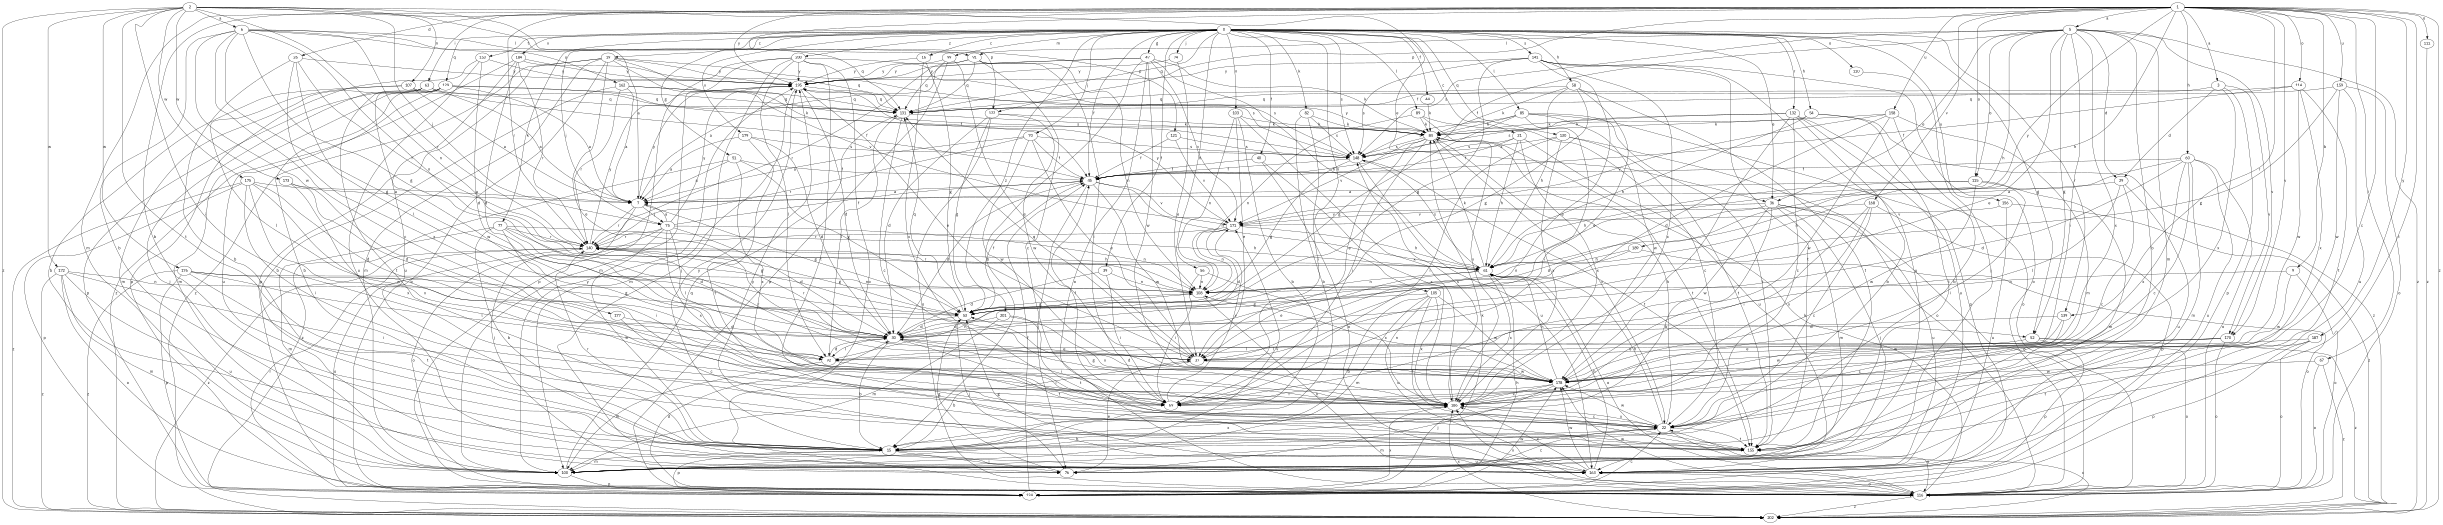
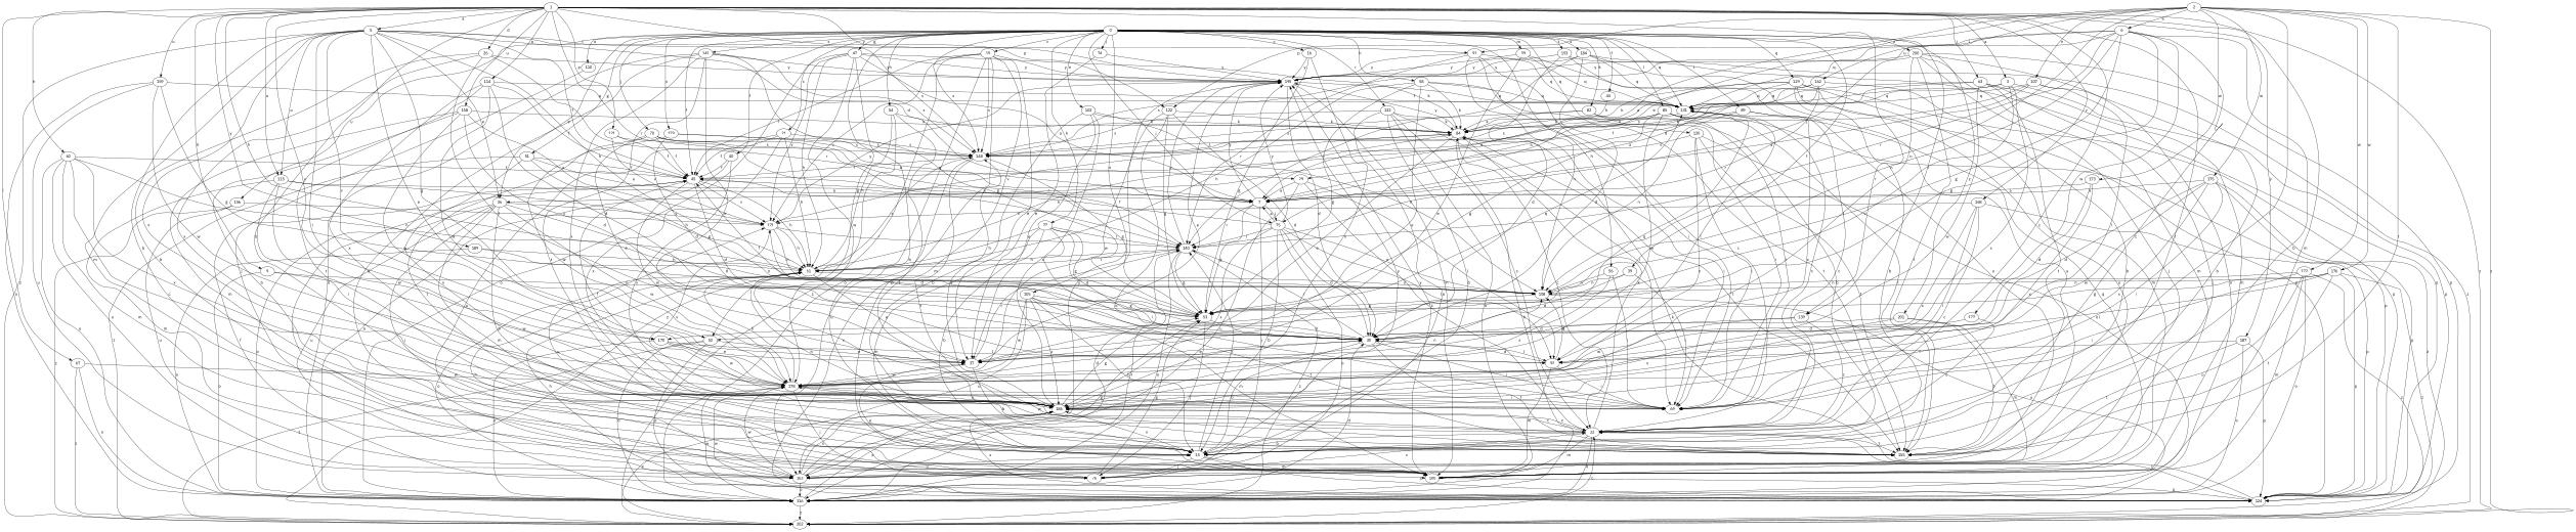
  strict digraph {
    fontname="IBM Plex Sans"
    node [fontname="IBM Plex Sans"]
    edge [fontname="IBM Plex Sans"]
    0
    16
    19
    21
    36
    39
    40
    44
    45
    47
    51
    52
    54
    56
    58
    70
    74
    75
    77
    82
    85
    89
    99
    103
    105
    110
    129
    130
    131
    132
    139
    141
    148
    153
    156
    179
    184
    200
    201
    195
    186
    53
    100
    202
    124
    37
    116
    171
    61
    163
    15
    76
    178
    30
    69
    108
    84
    7
    155
    140
    92
    22
    1
    3
    5
    9
    26
    60
    63
    67
-   111
    114
    115
    121
    122
    158
    159
    168
    170
    187
    189
    29
    91
    2
    6
    107
    172
    173
    175
    176
    162
    177
    0 -> 16 [label=c]
    0 -> 19 [label=c]
    0 -> 21 [label=c]
    0 -> 36 [label=e]
    0 -> 39 [label=f]
    0 -> 40 [label=f]
    0 -> 44 [label=f]
    0 -> 45 [label=f]
    0 -> 47 [label=g]
    0 -> 51 [label=g]
    0 -> 52 [label=g]
    0 -> 54 [label=h]
    0 -> 56 [label=h]
    0 -> 58 [label=h]
    0 -> 70 [label=j]
    0 -> 74 [label=j]
    0 -> 75 [label=j]
    0 -> 77 [label=k]
    0 -> 82 [label=k]
    0 -> 85 [label=l]
    0 -> 89 [label=l]
    0 -> 99 [label=m]
    0 -> 103 [label=n]
    0 -> 105 [label=n]
    0 -> 110 [label=o]
    0 -> 129 [label=q]
    0 -> 130 [label=q]
    0 -> 131 [label=q]
    0 -> 132 [label=r]
    0 -> 139 [label=r]
    0 -> 141 [label=s]
    0 -> 148 [label=s]
    0 -> 153 [label=t]
    0 -> 156 [label=u]
    0 -> 179 [label=x]
    0 -> 184 [label=x]
    0 -> 200 [label=z]
    0 -> 201 [label=z]
    16 -> 195 [label=y]
    16 -> 186 [label=x]
    16 -> 53 [label=g]
    19 -> 45 [label=f]
    19 -> 148 [label=s]
    19 -> 195 [label=y]
    19 -> 100 [label=m]
    19 -> 202 [label=z]
    19 -> 124 [label=p]
    19 -> 37 [label=e]
    19 -> 116 [label=o]
    19 -> 171 [label=v]
    21 -> 45 [label=f]
    21 -> 148 [label=s]
    21 -> 186 [label=x]
    21 -> 61 [label=h]
    21 -> 163 [label=u]
    36 -> 100 [label=m]
    36 -> 116 [label=o]
    36 -> 171 [label=v]
    36 -> 163 [label=u]
    36 -> 15 [label=b]
    36 -> 76 [label=j]
    36 -> 178 [label=w]
    36 -> 30 [label=d]
    39 -> 30 [label=d]
    39 -> 69 [label=i]
    39 -> 108 [label=n]
    40 -> 45 [label=f]
    40 -> 186 [label=x]
    40 -> 116 [label=o]
    44 -> 84 [label=k]
    45 -> 171 [label=v]
    45 -> 61 [label=h]
    45 -> 76 [label=j]
    45 -> 178 [label=w]
    45 -> 30 [label=d]
    45 -> 7 [label=a]
    47 -> 195 [label=y]
    47 -> 116 [label=o]
    47 -> 171 [label=v]
    47 -> 61 [label=h]
    47 -> 15 [label=b]
    47 -> 178 [label=w]
    47 -> 84 [label=k]
    47 -> 7 [label=a]
    51 -> 45 [label=f]
    51 -> 186 [label=x]
    51 -> 53 [label=g]
    51 -> 202 [label=z]
    51 -> 7 [label=a]
    52 -> 202 [label=z]
    52 -> 124 [label=p]
    52 -> 37 [label=e]
    52 -> 116 [label=o]
    54 -> 202 [label=z]
    54 -> 61 [label=h]
    54 -> 84 [label=k]
    54 -> 155 [label=t]
    56 -> 186 [label=x]
    56 -> 69 [label=i]
    56 -> 108 [label=n]
    58 -> 131 [label=q]
    58 -> 53 [label=g]
    58 -> 37 [label=e]
    58 -> 61 [label=h]
    58 -> 84 [label=k]
    58 -> 155 [label=t]
    70 -> 45 [label=f]
    70 -> 148 [label=s]
    70 -> 37 [label=e]
    70 -> 178 [label=w]
    70 -> 7 [label=a]
    70 -> 140 [label=r]
    74 -> 195 [label=y]
    74 -> 37 [label=e]
    75 -> 45 [label=f]
    75 -> 195 [label=y]
    75 -> 186 [label=x]
    75 -> 116 [label=o]
    75 -> 15 [label=b]
    75 -> 30 [label=d]
    75 -> 108 [label=n]
    75 -> 7 [label=a]
    75 -> 140 [label=r]
    75 -> 92 [label=l]
    77 -> 53 [label=g]
    77 -> 100 [label=m]
    77 -> 61 [label=h]
    77 -> 15 [label=b]
    77 -> 30 [label=d]
    77 -> 69 [label=i]
    77 -> 140 [label=r]
    82 -> 148 [label=s]
    82 -> 15 [label=b]
    82 -> 69 [label=i]
    82 -> 84 [label=k]
    85 -> 148 [label=s]
    85 -> 53 [label=g]
    85 -> 124 [label=p]
    85 -> 178 [label=w]
    85 -> 69 [label=i]
    85 -> 84 [label=k]
    85 -> 155 [label=t]
    89 -> 186 [label=x]
    89 -> 108 [label=n]
    89 -> 84 [label=k]
    89 -> 22 [label=c]
    99 -> 131 [label=q]
    99 -> 195 [label=y]
    99 -> 124 [label=p]
    99 -> 37 [label=e]
    103 -> 186 [label=x]
    103 -> 37 [label=e]
    103 -> 15 [label=b]
    103 -> 108 [label=n]
    103 -> 84 [label=k]
    105 -> 186 [label=x]
    105 -> 53 [label=g]
    105 -> 100 [label=m]
    105 -> 163 [label=u]
    105 -> 15 [label=b]
    105 -> 178 [label=w]
    105 -> 155 [label=t]
    110 -> 76 [label=j]
    129 -> 131 [label=q]
    129 -> 100 [label=m]
    129 -> 124 [label=p]
    129 -> 163 [label=u]
    129 -> 15 [label=b]
    129 -> 84 [label=k]
    129 -> 7 [label=a]
    130 -> 148 [label=s]
    130 -> 186 [label=x]
    130 -> 116 [label=o]
    130 -> 69 [label=i]
    130 -> 155 [label=t]
    131 -> 84 [label=k]
    131 -> 92 [label=l]
    131 -> 22 [label=c]
    132 -> 148 [label=s]
    132 -> 116 [label=o]
    132 -> 163 [label=u]
    132 -> 15 [label=b]
    132 -> 69 [label=i]
    132 -> 84 [label=k]
    132 -> 22 [label=c]
    139 -> 178 [label=w]
    139 -> 30 [label=d]
    139 -> 22 [label=c]
    141 -> 148 [label=s]
    141 -> 195 [label=y]
    141 -> 186 [label=x]
    141 -> 53 [label=g]
    141 -> 37 [label=e]
    141 -> 116 [label=o]
    141 -> 163 [label=u]
    141 -> 155 [label=t]
    148 -> 45 [label=f]
    148 -> 53 [label=g]
    148 -> 163 [label=u]
    148 -> 155 [label=t]
    153 -> 195 [label=y]
    153 -> 124 [label=p]
    153 -> 163 [label=u]
    153 -> 30 [label=d]
    156 -> 202 [label=z]
    156 -> 171 [label=v]
    156 -> 163 [label=u]
    179 -> 148 [label=s]
    179 -> 30 [label=d]
    179 -> 7 [label=a]
    179 -> 155 [label=t]
    184 -> 131 [label=q]
    184 -> 195 [label=y]
    184 -> 202 [label=z]
    184 -> 163 [label=u]
    184 -> 30 [label=d]
    184 -> 140 [label=r]
    200 -> 148 [label=s]
    200 -> 195 [label=y]
    200 -> 100 [label=m]
    200 -> 124 [label=p]
    200 -> 116 [label=o]
    200 -> 76 [label=j]
    200 -> 155 [label=t]
    200 -> 92 [label=l]
    201 -> 186 [label=x]
    201 -> 100 [label=m]
    201 -> 30 [label=d]
    201 -> 155 [label=t]
    195 -> 131 [label=q]
    195 -> 100 [label=m]
    195 -> 37 [label=e]
    195 -> 30 [label=d]
    186 -> 148 [label=s]
    186 -> 53 [label=g]
    186 -> 22 [label=c]
    53 -> 45 [label=f]
    53 -> 131 [label=q]
    53 -> 76 [label=j]
    53 -> 30 [label=d]
    100 -> 131 [label=q]
    100 -> 195 [label=y]
    100 -> 124 [label=p]
    100 -> 171 [label=v]
    202 -> 186 [label=x]
    202 -> 22 [label=c]
    124 -> 45 [label=f]
    124 -> 186 [label=x]
    124 -> 61 [label=h]
    124 -> 178 [label=w]
    124 -> 84 [label=k]
    124 -> 22 [label=c]
    37 -> 131 [label=q]
    37 -> 15 [label=b]
    37 -> 178 [label=w]
    37 -> 140 [label=r]
    116 -> 186 [label=x]
    116 -> 202 [label=z]
    116 -> 178 [label=w]
    116 -> 30 [label=d]
    116 -> 84 [label=k]
    116 -> 140 [label=r]
    171 -> 195 [label=y]
    171 -> 61 [label=h]
    171 -> 30 [label=d]
    171 -> 108 [label=n]
    171 -> 140 [label=r]
    61 -> 148 [label=s]
    61 -> 186 [label=x]
    61 -> 37 [label=e]
    61 -> 116 [label=o]
    61 -> 108 [label=n]
    61 -> 84 [label=k]
    61 -> 140 [label=r]
    163 -> 195 [label=y]
    163 -> 186 [label=x]
    163 -> 53 [label=g]
    163 -> 116 [label=o]
    163 -> 61 [label=h]
    163 -> 178 [label=w]
    15 -> 195 [label=y]
    15 -> 186 [label=x]
    15 -> 100 [label=m]
    15 -> 124 [label=p]
    15 -> 163 [label=u]
    15 -> 76 [label=j]
    15 -> 140 [label=r]
    76 -> 53 [label=g]
    76 -> 37 [label=e]
    76 -> 22 [label=c]
    178 -> 186 [label=x]
    178 -> 61 [label=h]
    178 -> 76 [label=j]
    178 -> 30 [label=d]
    178 -> 69 [label=i]
    178 -> 108 [label=n]
    30 -> 37 [label=e]
    30 -> 15 [label=b]
    30 -> 69 [label=i]
    30 -> 155 [label=t]
    30 -> 140 [label=r]
    30 -> 92 [label=l]
    69 -> 45 [label=f]
    69 -> 171 [label=v]
    108 -> 53 [label=g]
    108 -> 116 [label=o]
    84 -> 148 [label=s]
    84 -> 195 [label=y]
    84 -> 37 [label=e]
    84 -> 171 [label=v]
    84 -> 69 [label=i]
    84 -> 155 [label=t]
    84 -> 22 [label=c]
    7 -> 75 [label=j]
    7 -> 195 [label=y]
    7 -> 53 [label=g]
    7 -> 76 [label=j]
    7 -> 140 [label=r]
    140 -> 195 [label=y]
    140 -> 53 [label=g]
    140 -> 202 [label=z]
    140 -> 116 [label=o]
    140 -> 61 [label=h]
    92 -> 100 [label=m]
    92 -> 30 [label=d]
    92 -> 69 [label=i]
    92 -> 108 [label=n]
    22 -> 186 [label=x]
    22 -> 100 [label=m]
    22 -> 116 [label=o]
    22 -> 61 [label=h]
    22 -> 15 [label=b]
    22 -> 178 [label=w]
    22 -> 84 [label=k]
    22 -> 155 [label=t]
    1 -> 139 [label=r]
    1 -> 195 [label=y]
    1 -> 100 [label=m]
    1 -> 202 [label=z]
    1 -> 61 [label=h]
    1 -> 15 [label=b]
    1 -> 155 [label=t]
    1 -> 140 [label=r]
    1 -> 22 [label=c]
    1 -> 3 [label=a]
    1 -> 5 [label=a]
    1 -> 9 [label=b]
    1 -> 26 [label=d]
    1 -> 60 [label=h]
    1 -> 63 [label=i]
    1 -> 67 [label=i]
-   1 -> 111 [label=o]
    1 -> 114 [label=o]
    1 -> 115 [label=o]
    1 -> 121 [label=p]
    1 -> 122 [label=p]
    1 -> 158 [label=u]
    1 -> 159 [label=u]
    1 -> 168 [label=v]
    1 -> 170 [label=v]
    1 -> 187 [label=y]
    1 -> 189 [label=y]
    3 -> 131 [label=q]
    3 -> 186 [label=x]
    3 -> 124 [label=p]
    3 -> 170 [label=v]
    3 -> 29 [label=d]
    5 -> 36 [label=e]
    5 -> 45 [label=f]
    5 -> 52 [label=g]
    5 -> 148 [label=s]
    5 -> 186 [label=x]
    5 -> 100 [label=m]
    5 -> 202 [label=z]
    5 -> 37 [label=e]
    5 -> 61 [label=h]
    5 -> 15 [label=b]
    5 -> 69 [label=i]
    5 -> 115 [label=o]
    5 -> 170 [label=v]
    5 -> 29 [label=d]
    5 -> 91 [label=l]
    9 -> 116 [label=o]
    9 -> 178 [label=w]
    9 -> 108 [label=n]
    26 -> 195 [label=y]
    26 -> 186 [label=x]
    26 -> 15 [label=b]
    26 -> 140 [label=r]
    26 -> 92 [label=l]
    60 -> 45 [label=f]
    60 -> 186 [label=x]
    60 -> 100 [label=m]
    60 -> 116 [label=o]
    60 -> 163 [label=u]
-   60 -> 30 [label=d]
+   114 -> 30 [label=d]
    60 -> 108 [label=n]
    60 -> 22 [label=c]
    63 -> 131 [label=q]
    63 -> 100 [label=m]
    63 -> 76 [label=j]
    63 -> 178 [label=w]
    63 -> 7 [label=a]
    63 -> 155 [label=t]
    67 -> 202 [label=z]
    67 -> 116 [label=o]
    67 -> 178 [label=w]
-   111 -> 202 [label=z]
    114 -> 45 [label=f]
    114 -> 131 [label=f]
    114 -> 186 [label=x]
    114 -> 178 [label=w]
    114 -> 155 [label=t]
    115 -> 100 [label=m]
    115 -> 61 [label=h]
    115 -> 178 [label=w]
    115 -> 69 [label=i]
    115 -> 7 [label=a]
    121 -> 45 [label=f]
    121 -> 148 [label=s]
    121 -> 171 [label=v]
    122 -> 53 [label=g]
    122 -> 116 [label=o]
    122 -> 178 [label=w]
    122 -> 30 [label=d]
    122 -> 84 [label=k]
    158 -> 100 [label=m]
    158 -> 171 [label=v]
    158 -> 15 [label=b]
    158 -> 178 [label=w]
    158 -> 30 [label=d]
    158 -> 84 [label=k]
    159 -> 131 [label=q]
    159 -> 53 [label=g]
    159 -> 116 [label=o]
    159 -> 163 [label=u]
    159 -> 178 [label=w]
    168 -> 186 [label=x]
    168 -> 124 [label=p]
    168 -> 171 [label=v]
    168 -> 69 [label=i]
    168 -> 22 [label=c]
    170 -> 37 [label=e]
    170 -> 116 [label=o]
    170 -> 178 [label=w]
    170 -> 92 [label=l]
    187 -> 124 [label=p]
    187 -> 116 [label=o]
    187 -> 155 [label=t]
    187 -> 92 [label=l]
    189 -> 116 [label=o]
    189 -> 61 [label=h]
    189 -> 108 [label=n]
    29 -> 163 [label=u]
    29 -> 7 [label=a]
    29 -> 92 [label=l]
    29 -> 22 [label=c]
    91 -> 131 [label=q]
    91 -> 195 [label=y]
    91 -> 69 [label=i]
    91 -> 108 [label=n]
    91 -> 140 [label=r]
    91 -> 22 [label=c]
    2 -> 36 [label=e]
    2 -> 75 [label=j]
    2 -> 202 [label=z]
    2 -> 69 [label=i]
    2 -> 108 [label=n]
    2 -> 7 [label=a]
    2 -> 155 [label=t]
    2 -> 122 [label=p]
    2 -> 6 [label=a]
    2 -> 107 [label=n]
    2 -> 172 [label=w]
    2 -> 173 [label=w]
    2 -> 175 [label=w]
    2 -> 176 [label=w]
    6 -> 52 [label=g]
    6 -> 131 [label=q]
    6 -> 53 [label=g]
    6 -> 15 [label=b]
    6 -> 108 [label=n]
    6 -> 140 [label=r]
    6 -> 22 [label=c]
    6 -> 91 [label=l]
    6 -> 162 [label=u]
    6 -> 177 [label=w]
    107 -> 45 [label=f]
    107 -> 131 [label=q]
    107 -> 15 [label=b]
    107 -> 7 [label=a]
    107 -> 92 [label=l]
    172 -> 100 [label=m]
    172 -> 202 [label=z]
    172 -> 116 [label=o]
    172 -> 163 [label=u]
    172 -> 69 [label=i]
    172 -> 108 [label=n]
    173 -> 186 [label=x]
    173 -> 30 [label=d]
    173 -> 7 [label=a]
    175 -> 186 [label=x]
    175 -> 202 [label=z]
    175 -> 124 [label=p]
    175 -> 178 [label=w]
    175 -> 30 [label=d]
    175 -> 69 [label=i]
    175 -> 7 [label=a]
    176 -> 53 [label=g]
    176 -> 202 [label=z]
    176 -> 124 [label=p]
    176 -> 108 [label=n]
    176 -> 155 [label=t]
    176 -> 92 [label=l]
    162 -> 131 [label=q]
    162 -> 148 [label=s]
    162 -> 15 [label=b]
    162 -> 7 [label=a]
    162 -> 140 [label=r]
    177 -> 30 [label=d]
    177 -> 22 [label=c]
  }
